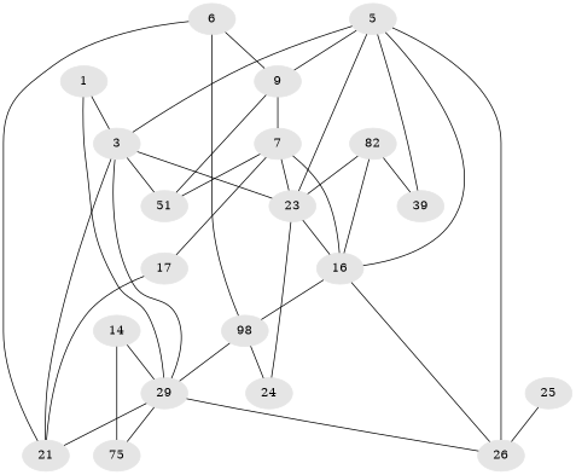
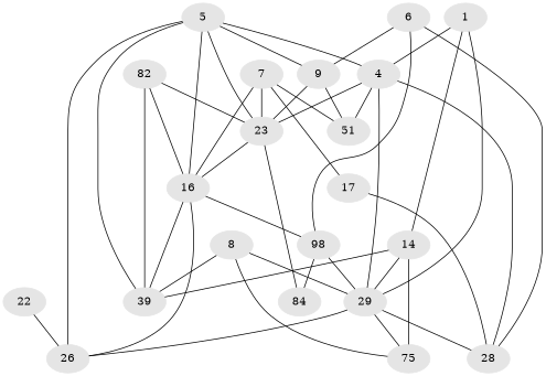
  graph {
    node [color=gray90 style=filled]
    edge [weight=1.0]
    1
-   4 [label=3]
+   4
    14
    n4 [label=29]
    n5 [label=23]
    n6 [label=51]
-   21
+   21 [label=28]
    n8 [label=39]
    n9 [label=75]
    16
    26
    n12 [label=98]
-   24
+   24 [label=84]
    5
    9
    6
-   22 [label=25]
+   22
    7
    17
+   8
    n21 [label=82]
    1 -- 4
+   1 -- 14
    1 -- n4
    4 -- n4
    4 -- n5
    4 -- n6
    4 -- 21 [weight=2.0]
    14 -- n4 [weight=2.0]
+   14 -- n8
    14 -- n9 [weight=3.0]
    n4 -- 21 [weight=2.0]
    n4 -- n9
    n4 -- 26
    n5 -- 16 [weight=2.0]
    n5 -- 24
+   16 -- n8 [weight=3.0]
    16 -- 26
    16 -- n12
    n12 -- n4
    n12 -- 24
    5 -- 4
    5 -- n5 [weight=2.0]
    5 -- n8
    5 -- 16 [weight=2.0]
    5 -- 26
    5 -- 9
-   9 -- 7 [weight=2.0]
+   9 -- n5 [weight=2.0]
    9 -- n6
    6 -- 21
    6 -- n12
    6 -- 9
    22 -- 26 [weight=2.0]
    7 -- n5 [weight=2.0]
    7 -- n6
    7 -- 16 [weight=3.0]
    7 -- 17
    17 -- 21
+   8 -- n4
+   8 -- n8
+   8 -- n9
    n21 -- n5
    n21 -- n8
    n21 -- 16
  }
